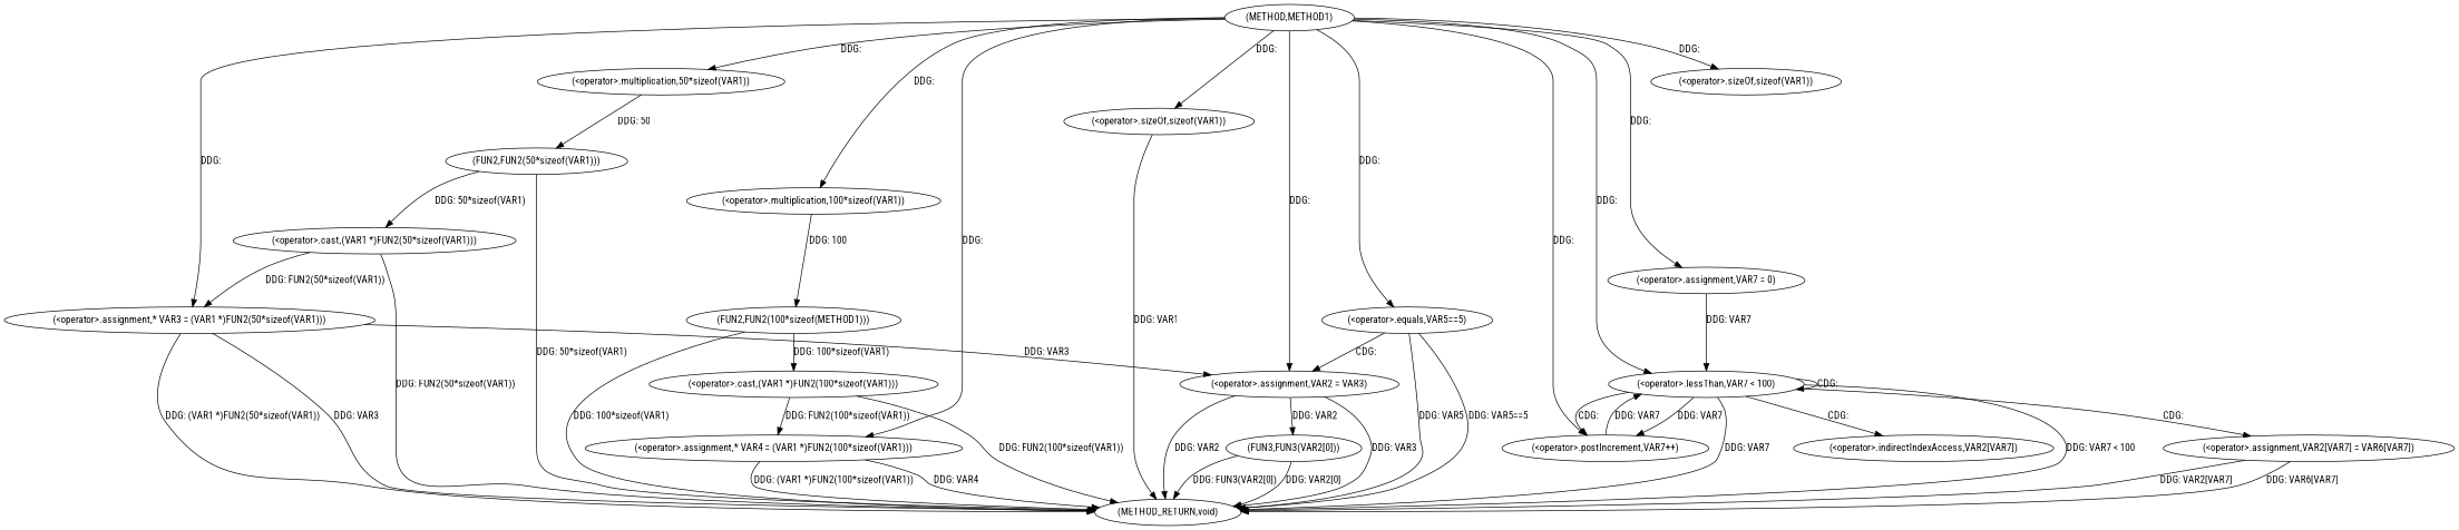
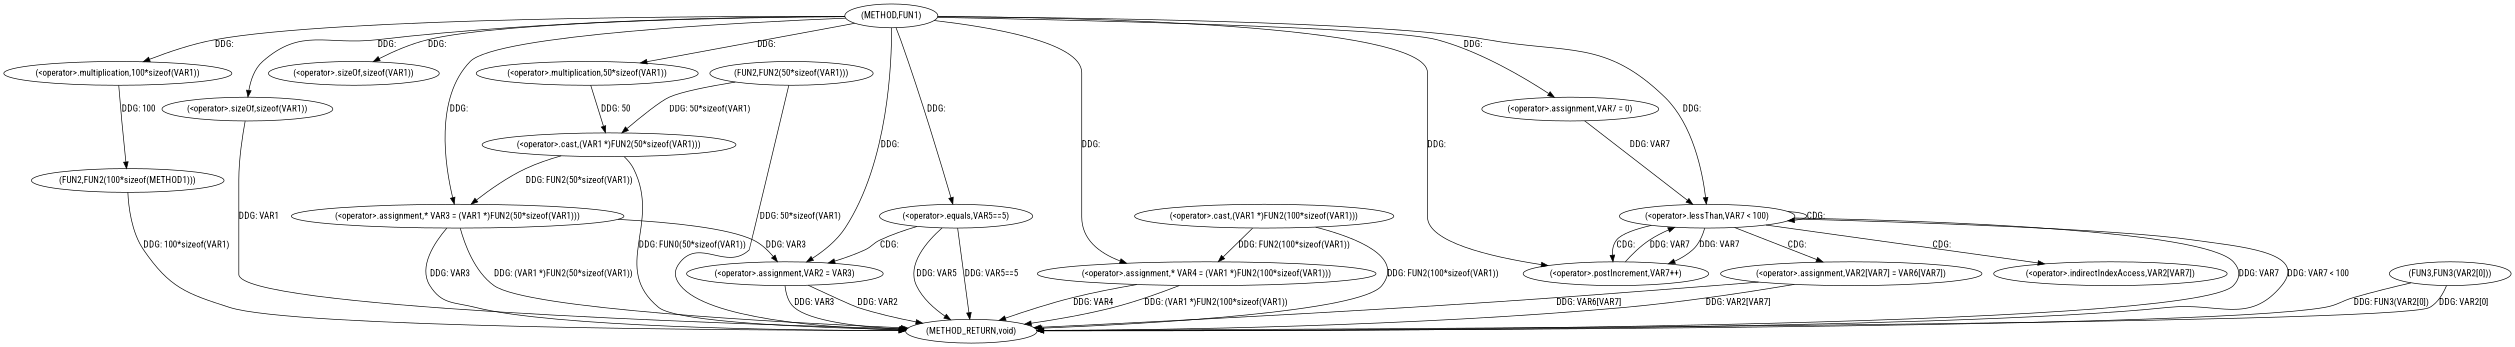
  digraph {
    fontname="Roboto Condensed"
    node [fontname="Roboto Condensed"]
    edge [fontname="Roboto Condensed"]
-   n1 [label="(METHOD,METHOD1)"]
+   n1 [label="(METHOD,FUN1)"]
    n2 [label="(<operator>.assignment,* VAR3 = (VAR1 *)FUN2(50*sizeof(VAR1)))"]
    n3 [label="(<operator>.multiplication,50*sizeof(VAR1))"]
    n4 [label="(<operator>.sizeOf,sizeof(VAR1))"]
    n5 [label="(<operator>.assignment,* VAR4 = (VAR1 *)FUN2(100*sizeof(VAR1)))"]
    n6 [label="(<operator>.multiplication,100*sizeof(VAR1))"]
    n7 [label="(<operator>.sizeOf,sizeof(VAR1))"]
    n8 [label="(<operator>.equals,VAR5==5)"]
    n9 [label="(<operator>.assignment,VAR2 = VAR3)"]
    n10 [label="(<operator>.assignment,VAR7 = 0)"]
    n11 [label="(<operator>.lessThan,VAR7 < 100)"]
    n12 [label="(<operator>.postIncrement,VAR7++)"]
    n13 [label="(METHOD_RETURN,void)"]
    n14 [label="(FUN2,FUN2(50*sizeof(VAR1)))"]
    n15 [label="(FUN2,FUN2(100*sizeof(METHOD1)))"]
    n16 [label="(FUN3,FUN3(VAR2[0]))"]
    n17 [label="(<operator>.assignment,VAR2[VAR7] = VAR6[VAR7])"]
    n18 [label="(<operator>.indirectIndexAccess,VAR2[VAR7])"]
    n19 [label="(<operator>.cast,(VAR1 *)FUN2(50*sizeof(VAR1)))"]
    n20 [label="(<operator>.cast,(VAR1 *)FUN2(100*sizeof(VAR1)))"]
    n1 -> n2 [label="DDG: "]
    n1 -> n3 [label="DDG: "]
    n1 -> n4 [label="DDG: "]
    n1 -> n5 [label="DDG: "]
    n1 -> n6 [label="DDG: "]
    n1 -> n7 [label="DDG: "]
    n1 -> n8 [label="DDG: "]
    n1 -> n9 [label="DDG: "]
    n1 -> n10 [label="DDG: "]
    n1 -> n11 [label="DDG: "]
    n1 -> n12 [label="DDG: "]
    n2 -> n9 [label="DDG: VAR3"]
    n2 -> n13 [label="DDG: VAR3"]
    n2 -> n13 [label="DDG: (VAR1 *)FUN2(50*sizeof(VAR1))"]
-   n3 -> n14 [label="DDG: 50"]
+   n3 -> n19 [label="DDG: 50"]
    n5 -> n13 [label="DDG: VAR4"]
    n5 -> n13 [label="DDG: (VAR1 *)FUN2(100*sizeof(VAR1))"]
    n6 -> n15 [label="DDG: 100"]
    n7 -> n13 [label="DDG: VAR1"]
    n8 -> n9 [label="CDG: "]
    n8 -> n13 [label="DDG: VAR5"]
    n8 -> n13 [label="DDG: VAR5==5"]
    n9 -> n13 [label="DDG: VAR3"]
    n9 -> n13 [label="DDG: VAR2"]
-   n9 -> n16 [label="DDG: VAR2"]
    n10 -> n11 [label="DDG: VAR7"]
    n11 -> n11 [label="CDG: "]
    n11 -> n12 [label="DDG: VAR7"]
    n11 -> n12 [label="CDG: "]
    n11 -> n13 [label="DDG: VAR7"]
    n11 -> n13 [label="DDG: VAR7 < 100"]
    n11 -> n17 [label="CDG: "]
    n11 -> n18 [label="CDG: "]
    n12 -> n11 [label="DDG: VAR7"]
    n14 -> n13 [label="DDG: 50*sizeof(VAR1)"]
    n14 -> n19 [label="DDG: 50*sizeof(VAR1)"]
    n15 -> n13 [label="DDG: 100*sizeof(VAR1)"]
-   n15 -> n20 [label="DDG: 100*sizeof(VAR1)"]
    n16 -> n13 [label="DDG: FUN3(VAR2[0])"]
    n16 -> n13 [label="DDG: VAR2[0]"]
    n17 -> n13 [label="DDG: VAR6[VAR7]"]
    n17 -> n13 [label="DDG: VAR2[VAR7]"]
    n19 -> n2 [label="DDG: FUN2(50*sizeof(VAR1))"]
-   n19 -> n13 [label="DDG: FUN2(50*sizeof(VAR1))"]
+   n19 -> n13 [label="DDG: FUN0(50*sizeof(VAR1))"]
    n20 -> n5 [label="DDG: FUN2(100*sizeof(VAR1))"]
    n20 -> n13 [label="DDG: FUN2(100*sizeof(VAR1))"]
  }
